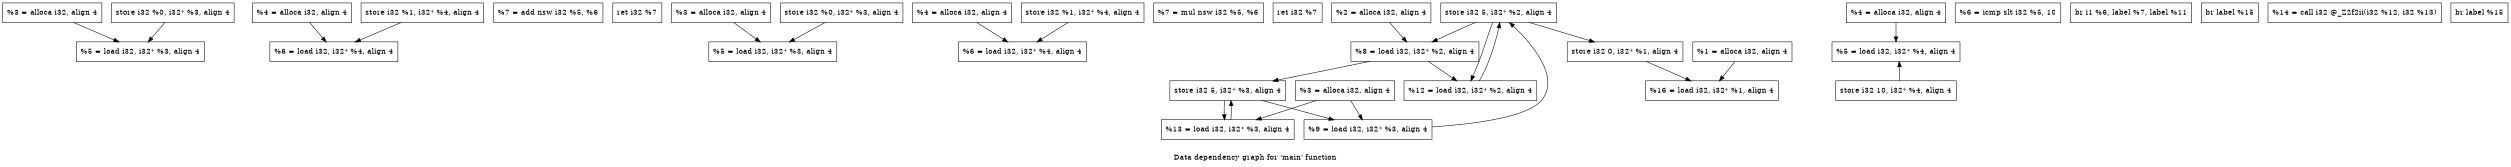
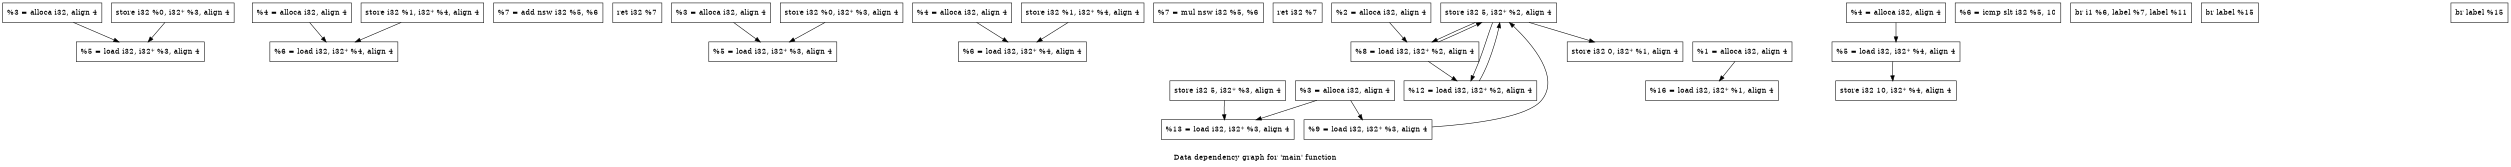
  digraph {
    label="Data dependency graph for 'main' function"
    node [shape=record]
    n1 [label="{  %3 = alloca i32, align 4}"]
    n2 [label="{  %5 = load i32, i32* %3, align 4}"]
    n3 [label="{  %4 = alloca i32, align 4}"]
    n4 [label="{  %6 = load i32, i32* %4, align 4}"]
    n5 [label="{  store i32 %0, i32* %3, align 4}"]
    n6 [label="{  store i32 %1, i32* %4, align 4}"]
    n7 [label="{  %7 = add nsw i32 %5, %6}"]
    n8 [label="{  ret i32 %7}"]
    n9 [label="{  %3 = alloca i32, align 4}"]
    n10 [label="{  %5 = load i32, i32* %3, align 4}"]
    n11 [label="{  %4 = alloca i32, align 4}"]
    n12 [label="{  %6 = load i32, i32* %4, align 4}"]
    n13 [label="{  store i32 %0, i32* %3, align 4}"]
    n14 [label="{  store i32 %1, i32* %4, align 4}"]
    n15 [label="{  %7 = mul nsw i32 %5, %6}"]
    n16 [label="{  ret i32 %7}"]
    n17 [label="{  %1 = alloca i32, align 4}"]
    n18 [label="{  %16 = load i32, i32* %1, align 4}"]
    n19 [label="{  store i32 0, i32* %1, align 4}"]
    n20 [label="{  %2 = alloca i32, align 4}"]
    n21 [label="{  %8 = load i32, i32* %2, align 4}"]
    n22 [label="{  %12 = load i32, i32* %2, align 4}"]
    n23 [label="{  store i32 5, i32* %2, align 4}"]
    n24 [label="{  %3 = alloca i32, align 4}"]
    n25 [label="{  %9 = load i32, i32* %3, align 4}"]
    n26 [label="{  %13 = load i32, i32* %3, align 4}"]
    n27 [label="{  store i32 5, i32* %3, align 4}"]
    n28 [label="{  %4 = alloca i32, align 4}"]
    n29 [label="{  %5 = load i32, i32* %4, align 4}"]
    n30 [label="{  store i32 10, i32* %4, align 4}"]
    n31 [label="{  %6 = icmp slt i32 %5, 10}"]
    n32 [label="{  br i1 %6, label %7, label %11}"]
    n33 [label="{  br label %15}"]
-   n34 [label="{  %14 = call i32 @_Z2f2ii(i32 %12, i32 %13)}"]
    n35 [label="{  br label %15}"]
    n1 -> n2
    n3 -> n4
    n5 -> n2
    n6 -> n4
    n9 -> n10
    n11 -> n12
    n13 -> n10
    n14 -> n12
    n17 -> n18
-   n19 -> n18
    n20 -> n21
    n21 -> n22
-   n21 -> n27
+   n21 -> n23
    n22 -> n23
    n23 -> n19
    n23 -> n21
    n23 -> n22
    n24 -> n25
    n24 -> n26
    n25 -> n23
-   n26 -> n27
-   n27 -> n25
    n27 -> n26
    n28 -> n29
-   n30 -> n29
+   n29 -> n30
  }
